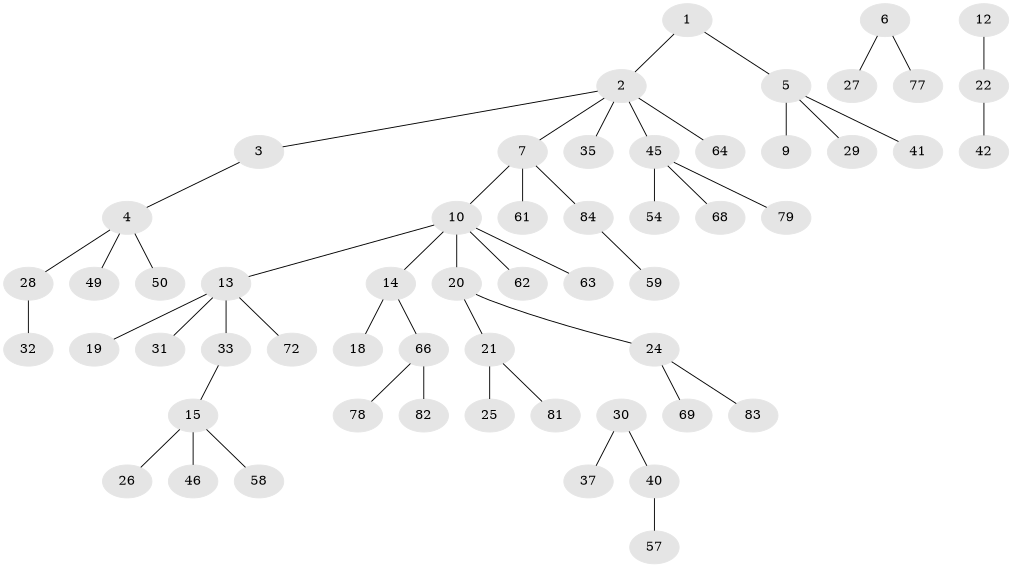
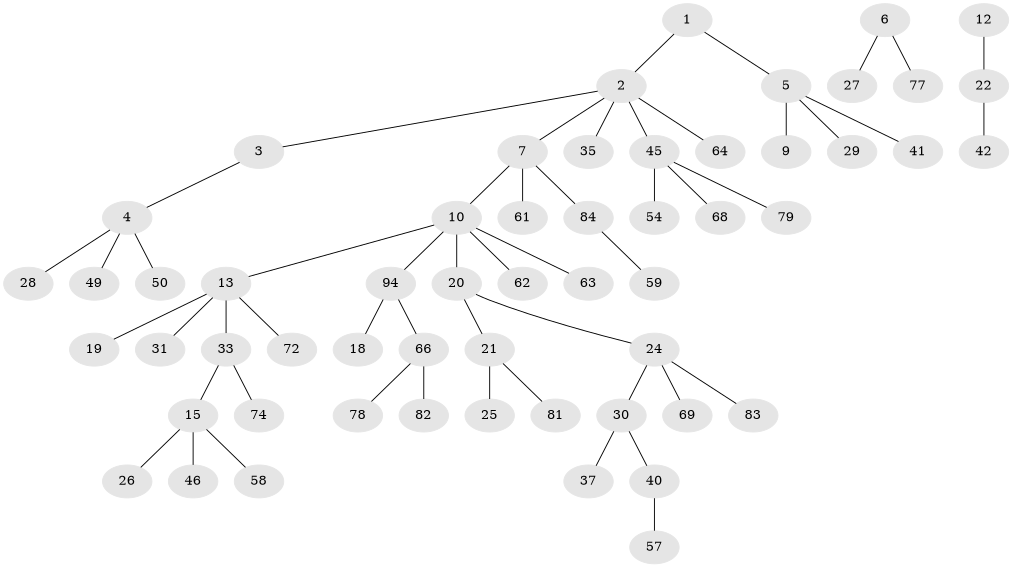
  graph {
    node [color=gray90 style=filled]
    1 [super="+38"]
    2 [super="+52"]
    5 [super="+11"]
    3
    7 [super="+8"]
    35
    45 [super="+55"]
    64
    9
    29 [super="+44"]
    41
    4 [super="+16"]
    10 [super="+39"]
    61
    84
    54 [super="+73"]
    68
    79
    28
    49
    50 [super="+80"]
    6 [super="+71"]
    27
    77
    12 [super="+43"]
    22
-   32
    13 [super="+17"]
-   14 [super="+51"]
+   14 [super="+51" label=94]
    20 [super="+53"]
    62 [super="+76"]
    63
    59
    19
    31 [super="+36"]
    33 [super="+48"]
    72
    18 [super="+60"]
    66 [super="+67"]
    21 [super="+23"]
    24 [super="+56"]
    42
    15 [super="+34"]
    26 [super="+65"]
    46 [super="+75"]
    58
+   74
    78
    82
    25
    81
    30 [super="+85"]
    69
    83
    37
    40 [super="+47"]
    57 [super="+70"]
    1 -- 2
    1 -- 5
    2 -- 3
    2 -- 7
    2 -- 35
    2 -- 45
    2 -- 64
    5 -- 9
    5 -- 29
    5 -- 41
    3 -- 4
    7 -- 10
    7 -- 61
    7 -- 84
    45 -- 54
    45 -- 68
    45 -- 79
    4 -- 28
    4 -- 49
    4 -- 50
    10 -- 13
    10 -- 14
    10 -- 20
    10 -- 62
    10 -- 63
    84 -- 59
-   28 -- 32
    6 -- 27
    6 -- 77
    12 -- 22
    22 -- 42
    13 -- 19
    13 -- 31
    13 -- 33
    13 -- 72
    14 -- 18
    14 -- 66
    20 -- 21
    20 -- 24
    33 -- 15
+   33 -- 74
    66 -- 78
    66 -- 82
    21 -- 25
    21 -- 81
+   24 -- 30
    24 -- 69
    24 -- 83
    15 -- 26
    15 -- 46
    15 -- 58
    30 -- 37
    30 -- 40
    40 -- 57
  }
